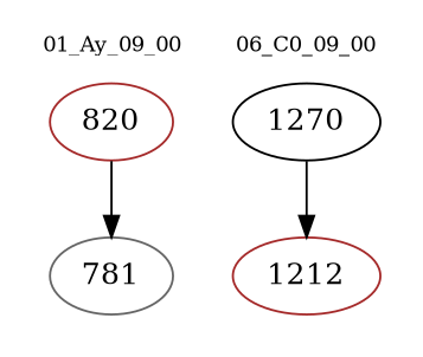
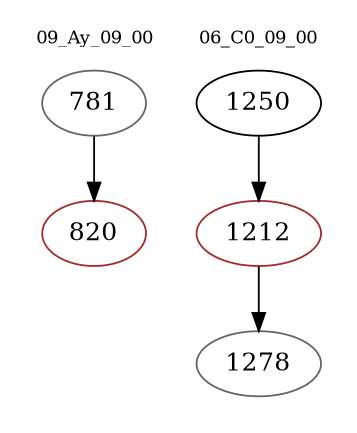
  digraph {
    node [color=gray40]
    edge [color=black]
    n1 [label=781]
    n2 [color=brown label=820]
    n3 [color=brown label=1212]
-   n5 [color=black label=1270]
+   n4 [label=1278]
+   n5 [color=black label=1250]
    subgraph cluster_1 {
      color=white
      fontsize=10
-     label="01_Ay_09_00"
+     label="09_Ay_09_00"
      n1
      n2
    }
    subgraph cluster_2 {
      color=white
      fontsize=10
      label="06_C0_09_00"
      n3
+     n4
      n5
    }
-   n2 -> n1
+   n1 -> n2
+   n3 -> n4
    n5 -> n3
  }
